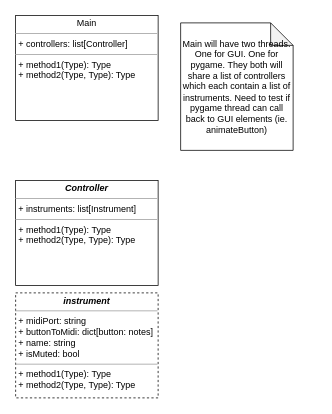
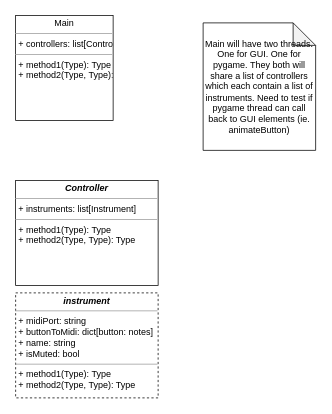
  <mxCell id="0" />
  <mxCell id="1" parent="0" />
  <mxCell id="2" value="&lt;p style=&quot;margin: 0px ; margin-top: 4px ; text-align: center&quot;&gt;&lt;i&gt;&lt;b&gt;Controller&lt;/b&gt;&lt;/i&gt;&lt;/p&gt;&lt;hr size=&quot;1&quot;&gt;&lt;p style=&quot;margin: 0px ; margin-left: 4px&quot;&gt;+ instruments: list[Instrument]&lt;br&gt;&lt;/p&gt;&lt;hr size=&quot;1&quot;&gt;&lt;p style=&quot;margin: 0px ; margin-left: 4px&quot;&gt;+ method1(Type): Type&lt;br&gt;+ method2(Type, Type): Type&lt;/p&gt;" style="verticalAlign=top;align=left;overflow=fill;fontSize=12;fontFamily=Helvetica;html=1;rounded=0;shadow=0;comic=0;labelBackgroundColor=none;strokeWidth=1" vertex="1" parent="1"><mxGeometry x="20" y="240" width="190" height="140" as="geometry" /></mxCell>
- <mxCell id="3" value="&lt;p style=&quot;margin: 0px ; margin-top: 4px ; text-align: center&quot;&gt;Main&lt;/p&gt;&lt;hr size=&quot;1&quot;&gt;&lt;p style=&quot;margin: 0px ; margin-left: 4px&quot;&gt;+ controllers: list[Controller]&lt;br&gt;&lt;/p&gt;&lt;hr size=&quot;1&quot;&gt;&lt;p style=&quot;margin: 0px ; margin-left: 4px&quot;&gt;+ method1(Type): Type&lt;br&gt;+ method2(Type, Type): Type&lt;/p&gt;" style="verticalAlign=top;align=left;overflow=fill;fontSize=12;fontFamily=Helvetica;html=1;rounded=0;shadow=0;comic=0;labelBackgroundColor=none;strokeWidth=1" vertex="1" parent="1"><mxGeometry x="20" y="20" width="190" height="140" as="geometry" /></mxCell>
- <mxCell id="4" value="&lt;div&gt;Main will have two threads. &lt;br&gt;&lt;/div&gt;&lt;div&gt;One for GUI. One for pygame. They both will share a list of controllers which each contain a list of instruments. Need to test if pygame thread can call back to GUI elements (ie. animateButton) &lt;br&gt;&lt;/div&gt;" style="shape=note;whiteSpace=wrap;html=1;backgroundOutline=1;darkOpacity=0.05;direction=east;" vertex="1" parent="1"><mxGeometry x="240" y="30" width="150" height="170" as="geometry" /></mxCell>
+ <mxCell id="3" value="&lt;p style=&quot;margin: 0px ; margin-top: 4px ; text-align: center&quot;&gt;Main&lt;/p&gt;&lt;hr size=&quot;1&quot;&gt;&lt;p style=&quot;margin: 0px ; margin-left: 4px&quot;&gt;+ controllers: list[Controller]&lt;br&gt;&lt;/p&gt;&lt;hr size=&quot;1&quot;&gt;&lt;p style=&quot;margin: 0px ; margin-left: 4px&quot;&gt;+ method1(Type): Type&lt;br&gt;+ method2(Type, Type): Type&lt;/p&gt;" style="verticalAlign=top;align=left;overflow=fill;fontSize=12;fontFamily=Helvetica;html=1;rounded=0;shadow=0;comic=0;labelBackgroundColor=none;strokeWidth=1" vertex="1" parent="1"><mxGeometry x="20" y="20" width="130" height="140" as="geometry" /></mxCell>
+ <mxCell id="4" value="&lt;div&gt;Main will have two threads. &lt;br&gt;&lt;/div&gt;&lt;div&gt;One for GUI. One for pygame. They both will share a list of controllers which each contain a list of instruments. Need to test if pygame thread can call back to GUI elements (ie. animateButton) &lt;br&gt;&lt;/div&gt;" style="shape=note;whiteSpace=wrap;html=1;backgroundOutline=1;darkOpacity=0.05;direction=east;" vertex="1" parent="1"><mxGeometry x="270" y="30" width="150" height="170" as="geometry" /></mxCell>
  <mxCell id="5" value="&lt;p style=&quot;margin: 0px ; margin-top: 4px ; text-align: center&quot;&gt;&lt;i&gt;&lt;b&gt;instrument&lt;/b&gt;&lt;/i&gt;&lt;b&gt;&lt;/b&gt;&lt;/p&gt;&lt;hr size=&quot;1&quot;&gt;&lt;p style=&quot;margin: 0px ; margin-left: 4px&quot;&gt;+ midiPort: string&lt;/p&gt;&lt;p style=&quot;margin: 0px ; margin-left: 4px&quot;&gt;+ buttonToMidi: dict[button: notes]&lt;/p&gt;&lt;p style=&quot;margin: 0px ; margin-left: 4px&quot;&gt;+ name: string&lt;/p&gt;&lt;p style=&quot;margin: 0px ; margin-left: 4px&quot;&gt;+ isMuted: bool&lt;br&gt;&lt;/p&gt;&lt;hr size=&quot;1&quot;&gt;&lt;p style=&quot;margin: 0px ; margin-left: 4px&quot;&gt;+ method1(Type): Type&lt;br&gt;+ method2(Type, Type): Type&lt;/p&gt;" style="verticalAlign=top;align=left;overflow=fill;fontSize=12;fontFamily=Helvetica;html=1;rounded=0;shadow=0;comic=0;labelBackgroundColor=none;strokeWidth=1;dashed=1;" vertex="1" parent="1"><mxGeometry x="20" y="390" width="190" height="140" as="geometry" /></mxCell>
